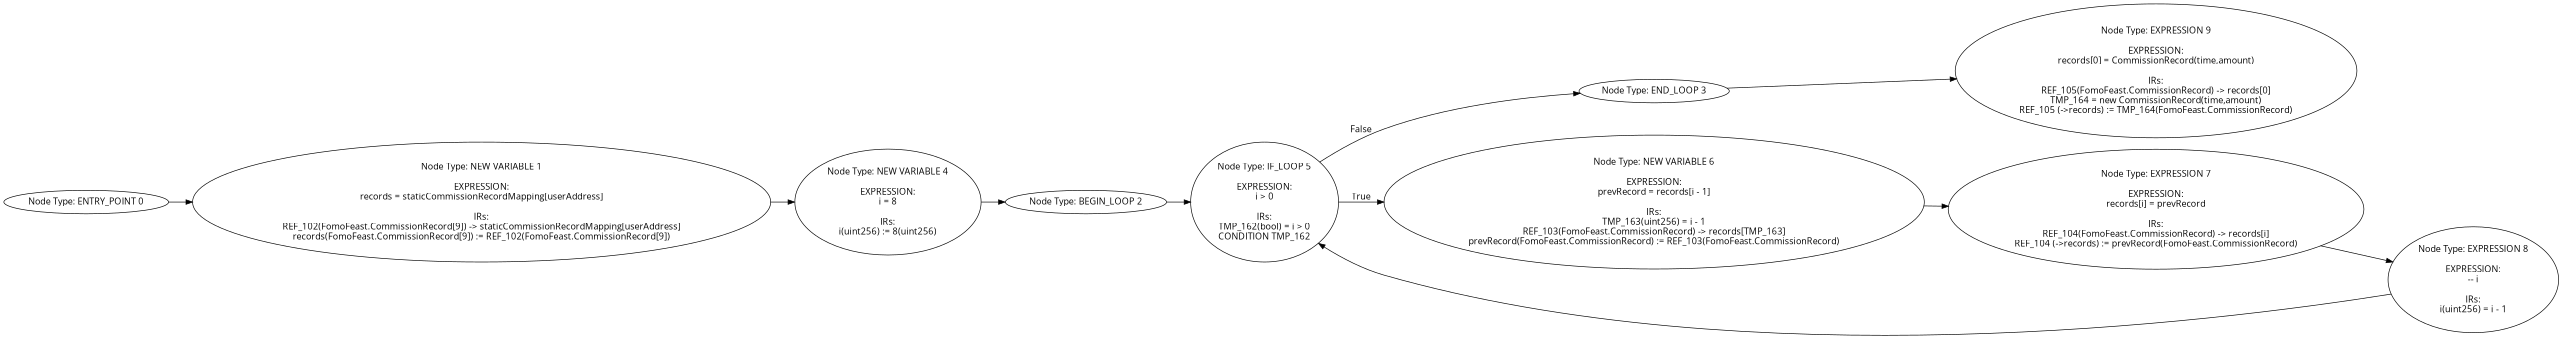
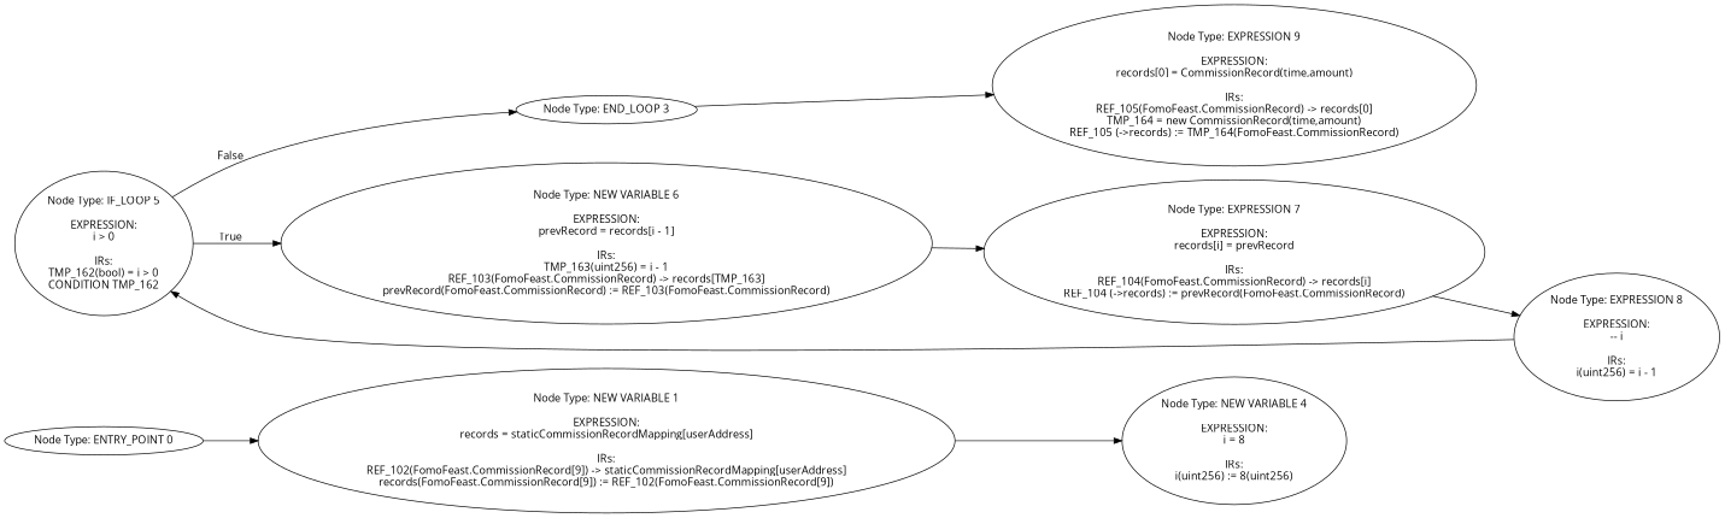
  digraph {
    rankdir=LR
    fontname="Open Sans"
    node [fontname="Open Sans"]
    edge [fontname="Open Sans"]
    n1 [label="Node Type: ENTRY_POINT 0\n"]
    n2 [label="Node Type: NEW VARIABLE 1\n\nEXPRESSION:\nrecords = staticCommissionRecordMapping[userAddress]\n\nIRs:\nREF_102(FomoFeast.CommissionRecord[9]) -> staticCommissionRecordMapping[userAddress]\nrecords(FomoFeast.CommissionRecord[9]) := REF_102(FomoFeast.CommissionRecord[9])"]
    n3 [label="Node Type: NEW VARIABLE 4\n\nEXPRESSION:\ni = 8\n\nIRs:\ni(uint256) := 8(uint256)"]
-   n4 [label="Node Type: BEGIN_LOOP 2\n"]
    n5 [label="Node Type: IF_LOOP 5\n\nEXPRESSION:\ni > 0\n\nIRs:\nTMP_162(bool) = i > 0\nCONDITION TMP_162"]
    n6 [label="Node Type: END_LOOP 3\n"]
    n7 [label="Node Type: NEW VARIABLE 6\n\nEXPRESSION:\nprevRecord = records[i - 1]\n\nIRs:\nTMP_163(uint256) = i - 1\nREF_103(FomoFeast.CommissionRecord) -> records[TMP_163]\nprevRecord(FomoFeast.CommissionRecord) := REF_103(FomoFeast.CommissionRecord)"]
    n8 [label="Node Type: EXPRESSION 9\n\nEXPRESSION:\nrecords[0] = CommissionRecord(time,amount)\n\nIRs:\nREF_105(FomoFeast.CommissionRecord) -> records[0]\nTMP_164 = new CommissionRecord(time,amount)\nREF_105 (->records) := TMP_164(FomoFeast.CommissionRecord)"]
    n9 [label="Node Type: EXPRESSION 7\n\nEXPRESSION:\nrecords[i] = prevRecord\n\nIRs:\nREF_104(FomoFeast.CommissionRecord) -> records[i]\nREF_104 (->records) := prevRecord(FomoFeast.CommissionRecord)"]
    n10 [label="Node Type: EXPRESSION 8\n\nEXPRESSION:\n-- i\n\nIRs:\ni(uint256) = i - 1"]
    n1 -> n2
    n2 -> n3
-   n3 -> n4
-   n4 -> n5
    n5 -> n6 [label=False]
    n5 -> n7 [label=True]
    n6 -> n8
    n7 -> n9
    n9 -> n10
    n10 -> n5
  }
